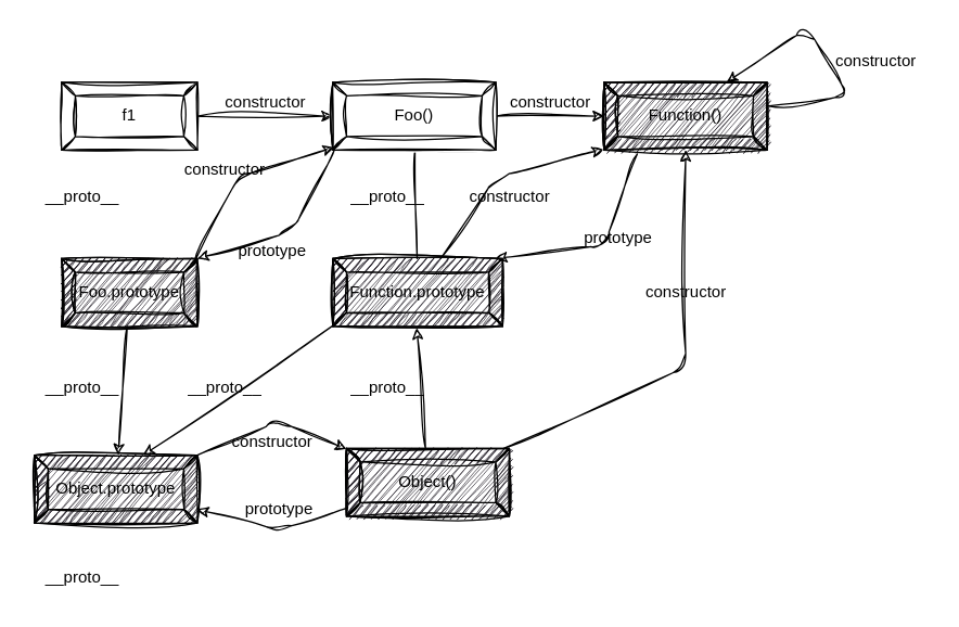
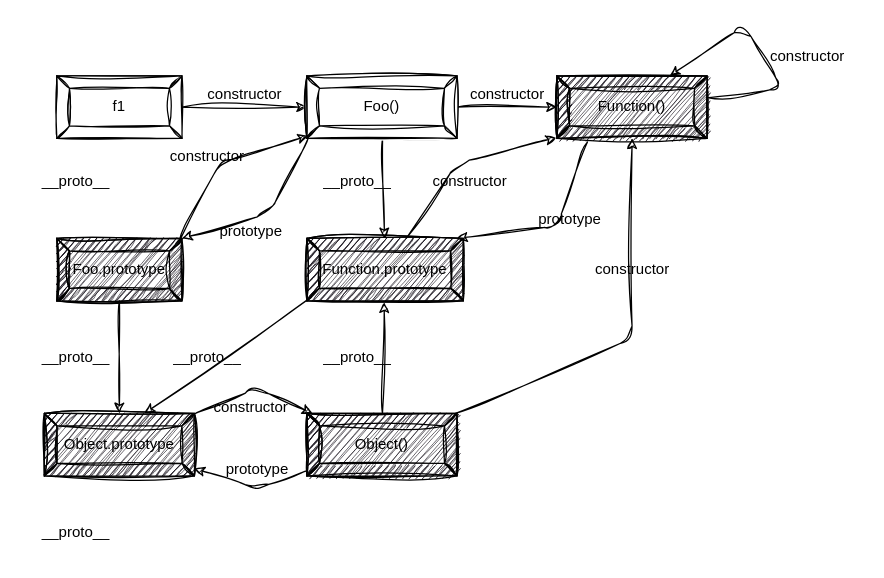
  <mxCell id="0" />
  <mxCell id="1" parent="0" />
  <mxCell id="2" value="" style="edgeStyle=none;html=1;sketch=1;curveFitting=1;jiggle=2;" parent="1" source="3" target="15" edge="1"><mxGeometry relative="1" as="geometry" /></mxCell>
  <mxCell id="3" value="f1" style="labelPosition=center;verticalLabelPosition=middle;align=center;html=1;shape=mxgraph.basic.button;dx=10;whiteSpace=wrap;sketch=1;curveFitting=1;jiggle=2;" parent="1" vertex="1"><mxGeometry x="45" y="60" width="100" height="50" as="geometry" /></mxCell>
  <mxCell id="4" value="" style="edgeStyle=none;html=1;movable=0;resizable=0;rotatable=0;deletable=0;editable=0;connectable=0;sketch=1;curveFitting=1;jiggle=2;" parent="1" source="6" target="9" edge="1"><mxGeometry relative="1" as="geometry" /></mxCell>
  <mxCell id="5" style="edgeStyle=none;html=1;exitX=0.977;exitY=0.057;exitDx=0;exitDy=0;exitPerimeter=0;sketch=1;curveFitting=1;jiggle=2;" parent="1" source="6" edge="1"><mxGeometry relative="1" as="geometry"><mxPoint x="246" y="108" as="targetPoint" /><Array as="points"><mxPoint x="175" y="130" /></Array></mxGeometry></mxCell>
  <mxCell id="6" value="Foo.prototype" style="labelPosition=center;verticalLabelPosition=middle;align=center;html=1;shape=mxgraph.basic.button;dx=10;whiteSpace=wrap;fillColor=rgb(24, 20, 29);sketch=1;curveFitting=1;jiggle=2;" parent="1" vertex="1"><mxGeometry x="45" y="190" width="100" height="50" as="geometry" /></mxCell>
  <mxCell id="7" value="__proto__" style="text;html=1;align=center;verticalAlign=middle;resizable=0;points=[];autosize=1;strokeColor=none;fillColor=none;sketch=1;curveFitting=1;jiggle=2;" parent="1" vertex="1"><mxGeometry x="20" y="130" width="80" height="30" as="geometry" /></mxCell>
  <mxCell id="8" value="" style="edgeStyle=none;html=1;sketch=1;curveFitting=1;jiggle=2;" parent="1" source="9" target="22" edge="1"><mxGeometry relative="1" as="geometry"><Array as="points"><mxPoint x="205" y="310" /></Array></mxGeometry></mxCell>
- <mxCell id="9" value="Object.prototype" style="labelPosition=center;verticalLabelPosition=middle;align=center;html=1;shape=mxgraph.basic.button;dx=10;whiteSpace=wrap;fillColor=rgb(24, 20, 29);movable=1;resizable=1;rotatable=1;deletable=1;editable=1;connectable=1;sketch=1;curveFitting=1;jiggle=2;" parent="1" vertex="1"><mxGeometry x="25" y="335" width="120" height="50" as="geometry" /></mxCell>
+ <mxCell id="9" value="Object.prototype" style="labelPosition=center;verticalLabelPosition=middle;align=center;html=1;shape=mxgraph.basic.button;dx=10;whiteSpace=wrap;fillColor=rgb(24, 20, 29);movable=1;resizable=1;rotatable=1;deletable=1;editable=1;connectable=1;sketch=1;curveFitting=1;jiggle=2;" parent="1" vertex="1"><mxGeometry x="35" y="330" width="120" height="50" as="geometry" /></mxCell>
  <mxCell id="10" value="__proto__" style="text;html=1;align=center;verticalAlign=middle;resizable=0;points=[];autosize=1;strokeColor=none;fillColor=none;sketch=1;curveFitting=1;jiggle=2;" parent="1" vertex="1"><mxGeometry x="20" y="270" width="80" height="30" as="geometry" /></mxCell>
  <mxCell id="11" value="__proto__" style="text;html=1;align=center;verticalAlign=middle;resizable=0;points=[];autosize=1;strokeColor=none;fillColor=none;sketch=1;curveFitting=1;jiggle=2;" parent="1" vertex="1"><mxGeometry x="20" y="410" width="80" height="30" as="geometry" /></mxCell>
- <mxCell id="12" value="" style="edgeStyle=none;html=1;sketch=1;curveFitting=1;jiggle=2;endArrow=none;" parent="1" source="15" target="18" edge="1"><mxGeometry relative="1" as="geometry" /></mxCell>
+ <mxCell id="12" value="" style="edgeStyle=none;html=1;sketch=1;curveFitting=1;jiggle=2;" parent="1" source="15" target="18" edge="1"><mxGeometry relative="1" as="geometry" /></mxCell>
  <mxCell id="13" style="edgeStyle=none;html=1;exitX=0.008;exitY=1;exitDx=0;exitDy=0;exitPerimeter=0;sketch=1;curveFitting=1;jiggle=2;" parent="1" source="15" edge="1"><mxGeometry relative="1" as="geometry"><mxPoint x="145" y="190" as="targetPoint" /><mxPoint x="245" y="120" as="sourcePoint" /><Array as="points"><mxPoint x="215" y="170" /></Array></mxGeometry></mxCell>
  <mxCell id="14" value="" style="edgeStyle=none;html=1;sketch=1;curveFitting=1;jiggle=2;" parent="1" source="15" target="32" edge="1"><mxGeometry relative="1" as="geometry" /></mxCell>
  <mxCell id="15" value="Foo()" style="labelPosition=center;verticalLabelPosition=middle;align=center;html=1;shape=mxgraph.basic.button;dx=10;whiteSpace=wrap;sketch=1;curveFitting=1;jiggle=2;" parent="1" vertex="1"><mxGeometry x="245" y="60" width="120" height="50" as="geometry" /></mxCell>
  <mxCell id="16" style="edgeStyle=none;html=1;entryX=0.667;entryY=0;entryDx=0;entryDy=0;entryPerimeter=0;exitX=0.028;exitY=0.94;exitDx=0;exitDy=0;exitPerimeter=0;sketch=1;curveFitting=1;jiggle=2;" parent="1" source="18" target="9" edge="1"><mxGeometry relative="1" as="geometry" /></mxCell>
  <mxCell id="17" style="edgeStyle=none;html=1;entryX=-0.005;entryY=0.99;entryDx=0;entryDy=0;entryPerimeter=0;sketch=1;curveFitting=1;jiggle=2;" parent="1" source="18" target="32" edge="1"><mxGeometry relative="1" as="geometry"><Array as="points"><mxPoint x="365" y="130" /></Array></mxGeometry></mxCell>
  <mxCell id="18" value="Function.prototype" style="labelPosition=center;verticalLabelPosition=middle;align=center;html=1;shape=mxgraph.basic.button;dx=10;whiteSpace=wrap;fillColor=rgb(24, 20, 29);sketch=1;curveFitting=1;jiggle=2;" parent="1" vertex="1"><mxGeometry x="245" y="190" width="125" height="50" as="geometry" /></mxCell>
  <mxCell id="19" style="edgeStyle=none;html=1;entryX=0.495;entryY=1.024;entryDx=0;entryDy=0;entryPerimeter=0;sketch=1;curveFitting=1;jiggle=2;" parent="1" source="22" target="18" edge="1"><mxGeometry relative="1" as="geometry" /></mxCell>
  <mxCell id="20" value="" style="edgeStyle=none;html=1;sketch=1;curveFitting=1;jiggle=2;" parent="1" source="22" target="9" edge="1"><mxGeometry relative="1" as="geometry"><Array as="points"><mxPoint x="205" y="390" /></Array></mxGeometry></mxCell>
  <mxCell id="21" style="edgeStyle=none;html=1;sketch=1;curveFitting=1;jiggle=2;" parent="1" source="22" edge="1"><mxGeometry relative="1" as="geometry"><mxPoint x="505" y="110" as="targetPoint" /><Array as="points"><mxPoint x="505" y="270" /></Array></mxGeometry></mxCell>
- <mxCell id="22" value="Object()" style="labelPosition=center;verticalLabelPosition=middle;align=center;html=1;shape=mxgraph.basic.button;dx=10;whiteSpace=wrap;fillColor=rgb(24, 20, 29);sketch=1;curveFitting=1;jiggle=2;" parent="1" vertex="1"><mxGeometry x="255" y="330" width="120" height="50" as="geometry" /></mxCell>
+ <mxCell id="22" value="Object()" style="labelPosition=center;verticalLabelPosition=middle;align=center;html=1;shape=mxgraph.basic.button;dx=10;whiteSpace=wrap;fillColor=rgb(24, 20, 29);sketch=1;curveFitting=1;jiggle=2;" parent="1" vertex="1"><mxGeometry x="245" y="330" width="120" height="50" as="geometry" /></mxCell>
  <mxCell id="23" value="__proto__" style="text;html=1;align=center;verticalAlign=middle;resizable=0;points=[];autosize=1;strokeColor=none;fillColor=none;sketch=1;curveFitting=1;jiggle=2;" parent="1" vertex="1"><mxGeometry x="245" y="130" width="80" height="30" as="geometry" /></mxCell>
  <mxCell id="24" value="__proto__" style="text;html=1;align=center;verticalAlign=middle;resizable=0;points=[];autosize=1;strokeColor=none;fillColor=none;sketch=1;curveFitting=1;jiggle=2;" parent="1" vertex="1"><mxGeometry x="245" y="270" width="80" height="30" as="geometry" /></mxCell>
  <mxCell id="25" value="constructor" style="text;html=1;align=center;verticalAlign=middle;resizable=0;points=[];autosize=1;strokeColor=none;fillColor=none;sketch=1;curveFitting=1;jiggle=2;" parent="1" vertex="1"><mxGeometry x="160" y="310" width="80" height="30" as="geometry" /></mxCell>
  <mxCell id="26" value="prototype" style="text;html=1;align=center;verticalAlign=middle;resizable=0;points=[];autosize=1;strokeColor=none;fillColor=none;sketch=1;curveFitting=1;jiggle=2;" parent="1" vertex="1"><mxGeometry x="170" y="360" width="70" height="30" as="geometry" /></mxCell>
  <mxCell id="27" value="constructor" style="text;html=1;align=center;verticalAlign=middle;resizable=0;points=[];autosize=1;strokeColor=none;fillColor=none;sketch=1;curveFitting=1;jiggle=2;" parent="1" vertex="1"><mxGeometry x="125" y="110" width="80" height="30" as="geometry" /></mxCell>
  <mxCell id="28" value="prototype" style="text;html=1;align=center;verticalAlign=middle;resizable=0;points=[];autosize=1;strokeColor=none;fillColor=none;sketch=1;curveFitting=1;jiggle=2;" parent="1" vertex="1"><mxGeometry x="165" y="170" width="70" height="30" as="geometry" /></mxCell>
  <mxCell id="29" value="__proto__" style="text;html=1;align=center;verticalAlign=middle;resizable=0;points=[];autosize=1;strokeColor=none;fillColor=none;sketch=1;curveFitting=1;jiggle=2;" parent="1" vertex="1"><mxGeometry x="125" y="270" width="80" height="30" as="geometry" /></mxCell>
  <mxCell id="30" style="edgeStyle=none;html=1;entryX=0.96;entryY=0;entryDx=0;entryDy=0;entryPerimeter=0;exitX=0.203;exitY=1.057;exitDx=0;exitDy=0;exitPerimeter=0;sketch=1;curveFitting=1;jiggle=2;" parent="1" source="32" target="18" edge="1"><mxGeometry relative="1" as="geometry"><Array as="points"><mxPoint x="445" y="180" /></Array></mxGeometry></mxCell>
  <mxCell id="31" style="edgeStyle=none;sketch=1;hachureGap=4;jiggle=2;curveFitting=1;html=1;fontFamily=Architects Daughter;fontSource=https%3A%2F%2Ffonts.googleapis.com%2Fcss%3Ffamily%3DArchitects%2BDaughter;fontSize=16;entryX=0.75;entryY=0;entryDx=0;entryDy=0;entryPerimeter=0;" edge="1" parent="1" source="32" target="32"><mxGeometry relative="1" as="geometry"><mxPoint x="555" y="0" as="targetPoint" /><Array as="points"><mxPoint x="625" y="70" /><mxPoint x="595" y="20" /></Array></mxGeometry></mxCell>
  <mxCell id="32" value="Function()" style="labelPosition=center;verticalLabelPosition=middle;align=center;html=1;shape=mxgraph.basic.button;dx=10;whiteSpace=wrap;fillColor=rgb(24, 20, 29);sketch=1;curveFitting=1;jiggle=2;" parent="1" vertex="1"><mxGeometry x="445" y="60" width="120" height="50" as="geometry" /></mxCell>
  <mxCell id="33" value="constructor" style="text;html=1;align=center;verticalAlign=middle;resizable=0;points=[];autosize=1;strokeColor=none;fillColor=none;sketch=1;curveFitting=1;jiggle=2;" parent="1" vertex="1"><mxGeometry x="335" y="130" width="80" height="30" as="geometry" /></mxCell>
  <mxCell id="34" value="prototype" style="text;html=1;align=center;verticalAlign=middle;resizable=0;points=[];autosize=1;strokeColor=none;fillColor=none;sketch=1;curveFitting=1;jiggle=2;" parent="1" vertex="1"><mxGeometry x="420" y="160" width="70" height="30" as="geometry" /></mxCell>
  <mxCell id="35" value="constructor" style="text;html=1;align=center;verticalAlign=middle;resizable=0;points=[];autosize=1;strokeColor=none;fillColor=none;sketch=1;curveFitting=1;jiggle=2;" parent="1" vertex="1"><mxGeometry x="465" y="200" width="80" height="30" as="geometry" /></mxCell>
  <mxCell id="36" value="constructor" style="text;html=1;align=center;verticalAlign=middle;resizable=0;points=[];autosize=1;strokeColor=none;fillColor=none;sketch=1;curveFitting=1;jiggle=2;" parent="1" vertex="1"><mxGeometry x="155" y="60" width="80" height="30" as="geometry" /></mxCell>
  <mxCell id="37" value="constructor" style="text;html=1;align=center;verticalAlign=middle;resizable=0;points=[];autosize=1;strokeColor=none;fillColor=none;sketch=1;curveFitting=1;jiggle=2;" parent="1" vertex="1"><mxGeometry x="365" y="60" width="80" height="30" as="geometry" /></mxCell>
  <mxCell id="38" value="constructor" style="text;html=1;align=center;verticalAlign=middle;resizable=0;points=[];autosize=1;strokeColor=none;fillColor=none;sketch=1;curveFitting=1;jiggle=2;" vertex="1" parent="1"><mxGeometry x="605" y="30" width="80" height="30" as="geometry" /></mxCell>
